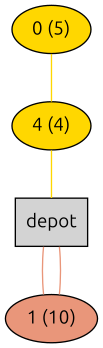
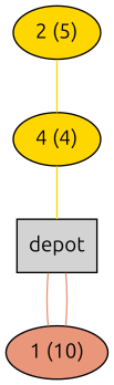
  graph {
    fontname=Ubuntu
    node [fontname=Ubuntu shape=ellipse style=filled fillcolor=gold]
    edge [color=darksalmon fontname=Ubuntu]
    n1 [label=depot shape=box fillcolor=""]
    n2 [fillcolor=darksalmon label="1 (10)"]
-   n3 [label="0 (5)"]
+   n3 [label="2 (5)"]
    n4 [label="4 (4)"]
    n1 -- n2
    n2 -- n1
    n3 -- n4 [color=gold]
    n4 -- n1 [color=gold]
  }
